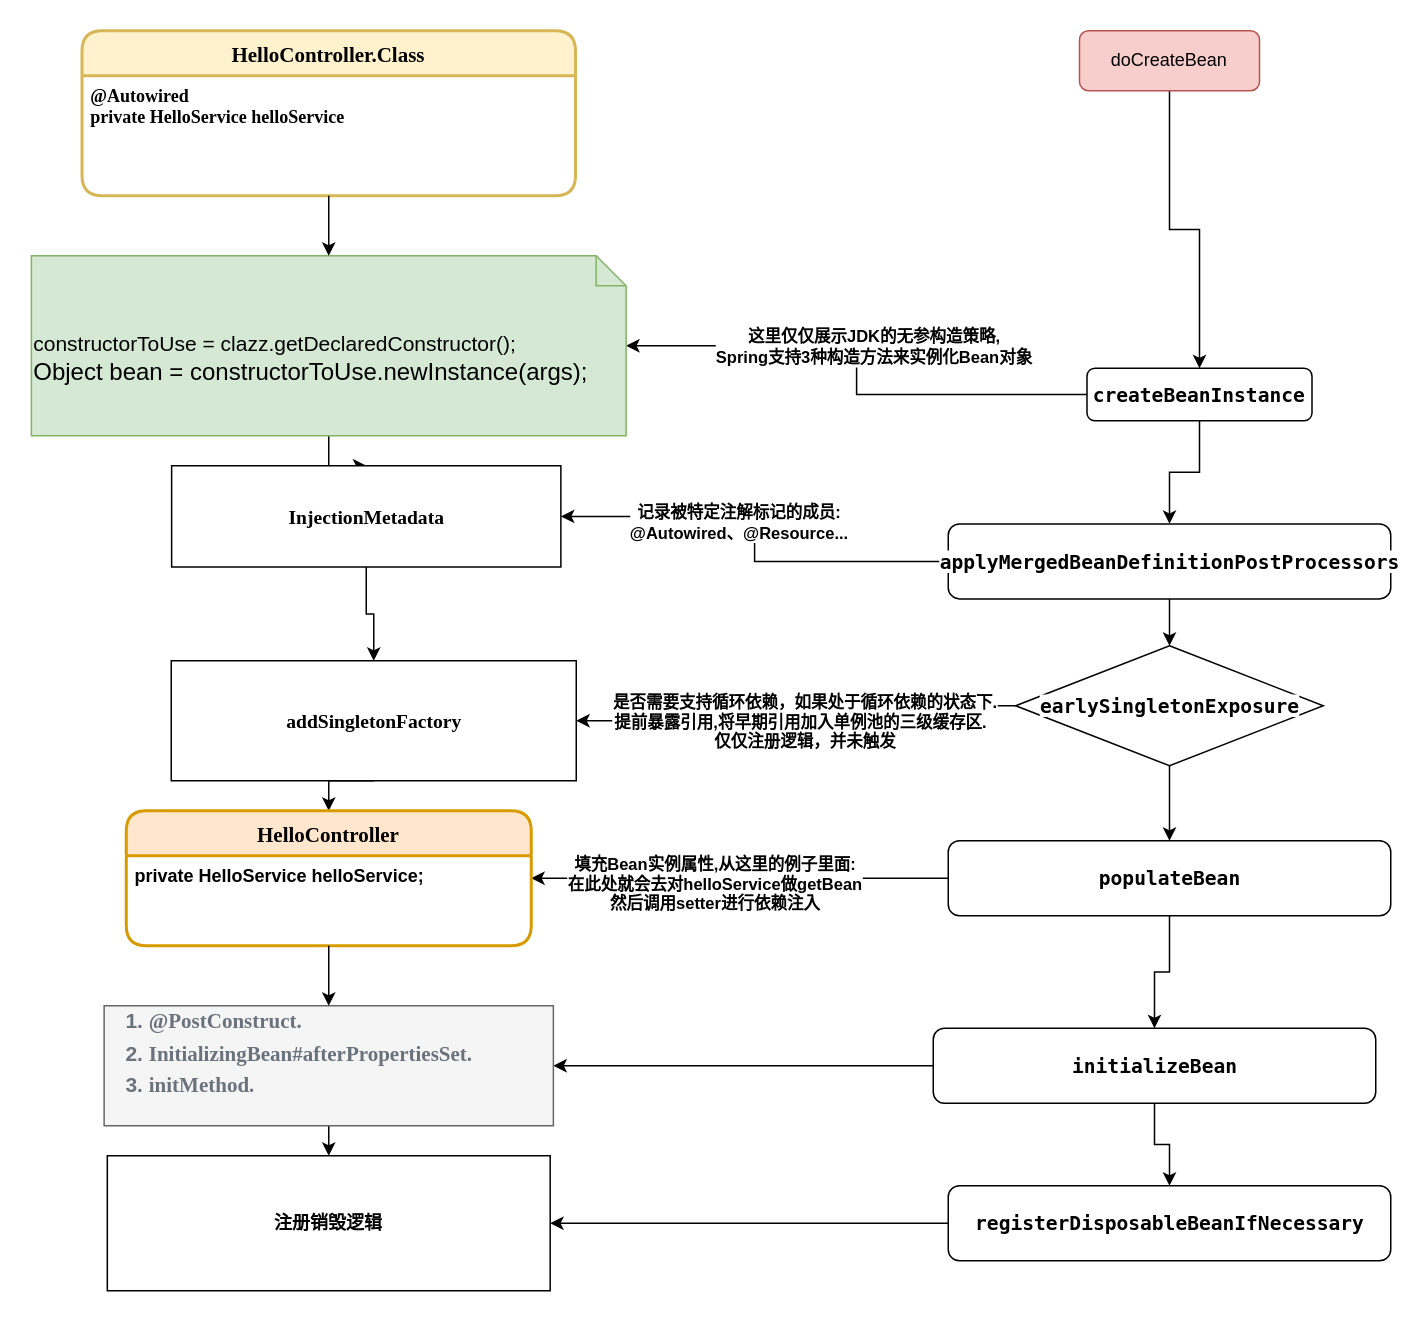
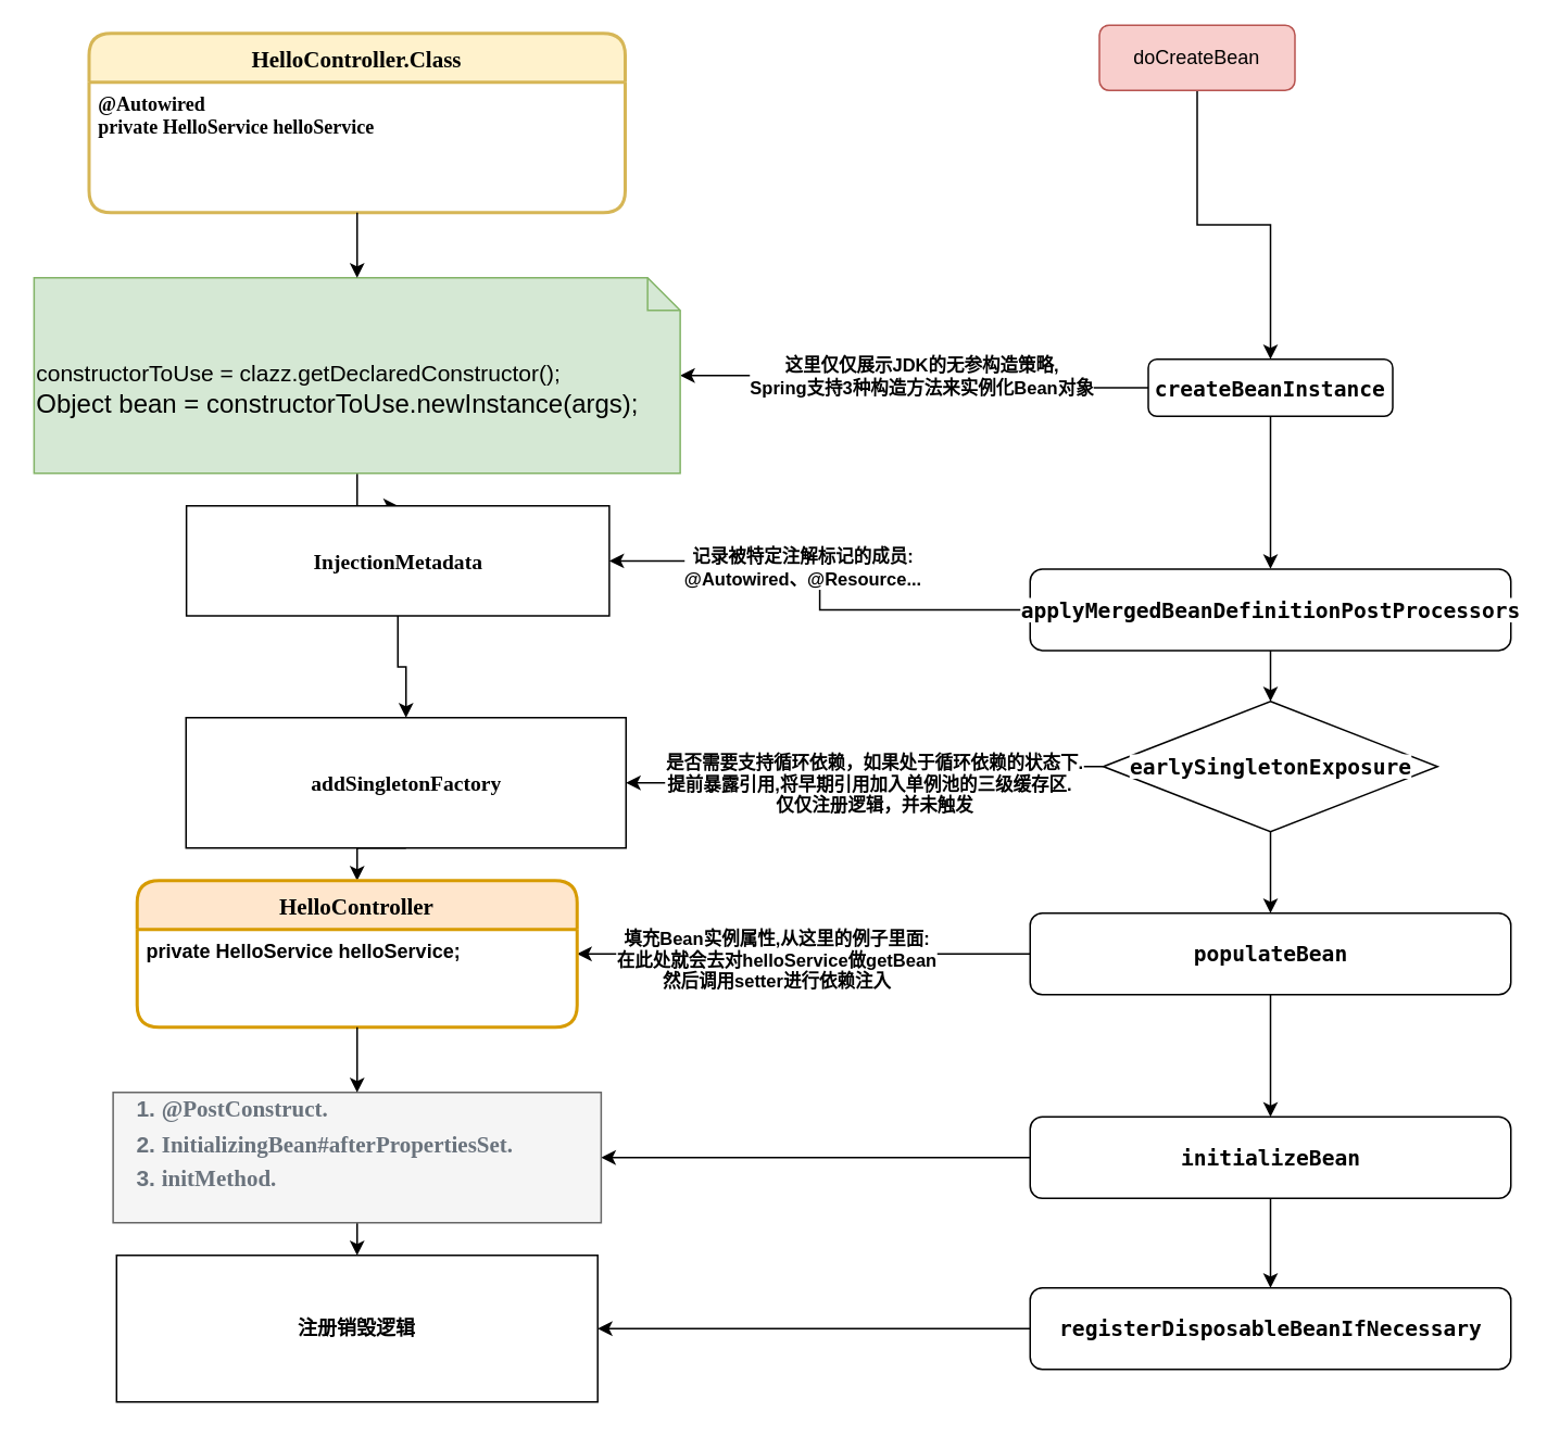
  <mxCell id="0" />
  <mxCell id="1" parent="0" />
  <mxCell id="2" value="HelloController.Class" style="swimlane;childLayout=stackLayout;horizontal=1;startSize=30;horizontalStack=0;rounded=1;fontSize=14;fontStyle=1;strokeWidth=2;resizeParent=0;resizeLast=1;shadow=0;dashed=0;align=center;fillColor=#fff2cc;strokeColor=#d6b656;fontFamily=Times New Roman;" parent="1" vertex="1"><mxGeometry x="54" y="20" width="329" height="110" as="geometry" /></mxCell>
  <mxCell id="3" value="@Autowired&#10;private HelloService helloService" style="align=left;strokeColor=none;fillColor=none;spacingLeft=4;fontSize=12;verticalAlign=top;resizable=0;rotatable=0;part=1;fontStyle=1;fontFamily=Times New Roman;" parent="2" vertex="1"><mxGeometry y="30" width="329" height="80" as="geometry" /></mxCell>
  <mxCell id="4" style="edgeStyle=orthogonalEdgeStyle;rounded=0;orthogonalLoop=1;jettySize=auto;html=1;exitX=0.5;exitY=1;exitDx=0;exitDy=0;entryX=0.5;entryY=0;entryDx=0;entryDy=0;" parent="1" source="5" target="9" edge="1"><mxGeometry relative="1" as="geometry" /></mxCell>
- <mxCell id="5" value="doCreateBean" style="rounded=1;whiteSpace=wrap;html=1;fontSize=12;glass=0;strokeWidth=1;shadow=0;fillColor=#f8cecc;strokeColor=#b85450;" parent="1" vertex="1"><mxGeometry x="719" y="20" width="120" height="40" as="geometry" /></mxCell>
+ <mxCell id="5" value="doCreateBean" style="rounded=1;whiteSpace=wrap;html=1;fontSize=12;glass=0;strokeWidth=1;shadow=0;fillColor=#f8cecc;strokeColor=#b85450;" parent="1" vertex="1"><mxGeometry x="674" y="15" width="120" height="40" as="geometry" /></mxCell>
  <mxCell id="6" style="edgeStyle=orthogonalEdgeStyle;rounded=0;orthogonalLoop=1;jettySize=auto;html=1;exitX=0;exitY=0.5;exitDx=0;exitDy=0;" parent="1" source="9" target="11" edge="1"><mxGeometry relative="1" as="geometry" /></mxCell>
  <mxCell id="7" value="&lt;b&gt;这里仅仅展示JDK的无参构造策略,&lt;br&gt;Spring支持3种构造方法来实例化Bean对象&lt;/b&gt;" style="edgeLabel;html=1;align=center;verticalAlign=middle;resizable=0;points=[];" parent="6" vertex="1" connectable="0"><mxGeometry x="0.235" y="1" relative="1" as="geometry"><mxPoint x="34.5" y="-1" as="offset" /></mxGeometry></mxCell>
  <mxCell id="8" style="edgeStyle=orthogonalEdgeStyle;rounded=0;orthogonalLoop=1;jettySize=auto;html=1;exitX=0.5;exitY=1;exitDx=0;exitDy=0;" parent="1" source="9" target="16" edge="1"><mxGeometry relative="1" as="geometry" /></mxCell>
- <mxCell id="9" value="&lt;pre style=&quot;background-color: rgb(255 , 255 , 255) ; font-family: &amp;#34;jetbrains mono&amp;#34; , monospace ; font-size: 9.8pt&quot;&gt;&lt;b&gt;createBeanInstance&lt;/b&gt;&lt;/pre&gt;" style="rounded=1;whiteSpace=wrap;html=1;fontSize=12;glass=0;strokeWidth=1;shadow=0;" parent="1" vertex="1"><mxGeometry x="724" y="245" width="150" height="35" as="geometry" /></mxCell>
+ <mxCell id="9" value="&lt;pre style=&quot;background-color: rgb(255 , 255 , 255) ; font-family: &amp;#34;jetbrains mono&amp;#34; , monospace ; font-size: 9.8pt&quot;&gt;&lt;b&gt;createBeanInstance&lt;/b&gt;&lt;/pre&gt;" style="rounded=1;whiteSpace=wrap;html=1;fontSize=12;glass=0;strokeWidth=1;shadow=0;" parent="1" vertex="1"><mxGeometry x="704" y="220" width="150" height="35" as="geometry" /></mxCell>
  <mxCell id="10" style="edgeStyle=orthogonalEdgeStyle;rounded=0;orthogonalLoop=1;jettySize=auto;html=1;exitX=0.5;exitY=1;exitDx=0;exitDy=0;exitPerimeter=0;" parent="1" source="11" target="18" edge="1"><mxGeometry relative="1" as="geometry" /></mxCell>
  <mxCell id="11" value="&lt;div&gt;&lt;font style=&quot;font-size: 14px&quot; face=&quot;Helvetica&quot;&gt;&lt;span style=&quot;color: rgb(128 , 128 , 128) ; font-style: italic&quot;&gt;&lt;br&gt;&lt;/span&gt;constructorToUse = clazz.getDeclaredConstructor();&lt;/font&gt;&lt;/div&gt;&lt;div&gt;&lt;div&gt;&lt;font size=&quot;3&quot; face=&quot;Helvetica&quot;&gt;Object bean = constructorToUse.newInstance(args);&lt;/font&gt;&lt;/div&gt;&lt;/div&gt;" style="shape=note;size=20;whiteSpace=wrap;html=1;fillColor=#d5e8d4;strokeColor=#82b366;fontFamily=Times New Roman;labelBorderColor=none;labelBackgroundColor=none;align=left;" parent="1" vertex="1"><mxGeometry x="20.25" y="170" width="396.5" height="120" as="geometry" /></mxCell>
  <mxCell id="12" style="edgeStyle=orthogonalEdgeStyle;rounded=0;orthogonalLoop=1;jettySize=auto;html=1;exitX=0.5;exitY=1;exitDx=0;exitDy=0;entryX=0.5;entryY=0;entryDx=0;entryDy=0;entryPerimeter=0;" parent="1" source="3" target="11" edge="1"><mxGeometry relative="1" as="geometry" /></mxCell>
  <mxCell id="13" style="edgeStyle=orthogonalEdgeStyle;rounded=0;orthogonalLoop=1;jettySize=auto;html=1;exitX=0;exitY=0.5;exitDx=0;exitDy=0;entryX=1;entryY=0.5;entryDx=0;entryDy=0;" parent="1" source="16" target="18" edge="1"><mxGeometry relative="1" as="geometry" /></mxCell>
  <mxCell id="14" value="&lt;b&gt;记录被特定注解标记的成员:&lt;br&gt;@Autowired、@Resource...&lt;/b&gt;" style="edgeLabel;html=1;align=center;verticalAlign=middle;resizable=0;points=[];" parent="13" vertex="1" connectable="0"><mxGeometry x="0.184" y="4" relative="1" as="geometry"><mxPoint x="1" as="offset" /></mxGeometry></mxCell>
  <mxCell id="15" style="edgeStyle=orthogonalEdgeStyle;rounded=0;orthogonalLoop=1;jettySize=auto;html=1;exitX=0.5;exitY=1;exitDx=0;exitDy=0;entryX=0.5;entryY=0;entryDx=0;entryDy=0;" parent="1" source="16" target="22" edge="1"><mxGeometry relative="1" as="geometry" /></mxCell>
  <mxCell id="16" value="&lt;pre style=&quot;background-color: rgb(255 , 255 , 255) ; font-family: &amp;#34;jetbrains mono&amp;#34; , monospace ; font-size: 9.8pt&quot;&gt;&lt;pre style=&quot;font-family: &amp;#34;jetbrains mono&amp;#34; , monospace ; font-size: 9.8pt&quot;&gt;&lt;b&gt;applyMergedBeanDefinitionPostProcessors&lt;/b&gt;&lt;/pre&gt;&lt;/pre&gt;" style="rounded=1;whiteSpace=wrap;html=1;fontSize=12;glass=0;strokeWidth=1;shadow=0;" parent="1" vertex="1"><mxGeometry x="631.5" y="348.75" width="295" height="50" as="geometry" /></mxCell>
  <mxCell id="17" style="edgeStyle=orthogonalEdgeStyle;rounded=0;orthogonalLoop=1;jettySize=auto;html=1;exitX=0.5;exitY=1;exitDx=0;exitDy=0;" parent="1" source="18" target="24" edge="1"><mxGeometry relative="1" as="geometry" /></mxCell>
  <mxCell id="18" value="&lt;div style=&quot;background-color: rgb(255, 255, 255); font-size: 9.8pt;&quot;&gt;&lt;b&gt;InjectionMetadata&lt;/b&gt;&lt;/div&gt;" style="whiteSpace=wrap;html=1;align=center;fontFamily=Times New Roman;" parent="1" vertex="1"><mxGeometry x="113.75" y="310" width="259.5" height="67.5" as="geometry" /></mxCell>
  <mxCell id="19" style="edgeStyle=orthogonalEdgeStyle;rounded=0;orthogonalLoop=1;jettySize=auto;html=1;exitX=0;exitY=0.5;exitDx=0;exitDy=0;" parent="1" source="22" target="24" edge="1"><mxGeometry relative="1" as="geometry"><mxPoint x="534" y="470" as="targetPoint" /></mxGeometry></mxCell>
  <mxCell id="20" value="&lt;b&gt;是否需要支持循环依赖，如果处于循环依赖的状态下.&lt;br&gt;提前暴露引用,将早期引用加入单例池的三级缓存区.&amp;nbsp;&amp;nbsp;&lt;br&gt;仅仅注册逻辑，并未触发&lt;/b&gt;" style="edgeLabel;html=1;align=center;verticalAlign=middle;resizable=0;points=[];" parent="19" vertex="1" connectable="0"><mxGeometry x="0.142" y="2" relative="1" as="geometry"><mxPoint x="21.5" y="-2" as="offset" /></mxGeometry></mxCell>
  <mxCell id="21" style="edgeStyle=orthogonalEdgeStyle;rounded=0;orthogonalLoop=1;jettySize=auto;html=1;exitX=0.5;exitY=1;exitDx=0;exitDy=0;entryX=0.5;entryY=0;entryDx=0;entryDy=0;" parent="1" source="22" target="28" edge="1"><mxGeometry relative="1" as="geometry" /></mxCell>
  <mxCell id="22" value="&lt;pre style=&quot;background-color: rgb(255 , 255 , 255) ; font-family: &amp;#34;jetbrains mono&amp;#34; , monospace ; font-size: 9.8pt&quot;&gt;&lt;b&gt;earlySingletonExposure&lt;/b&gt;&lt;/pre&gt;" style="rhombus;whiteSpace=wrap;html=1;" parent="1" vertex="1"><mxGeometry x="676.5" y="430" width="205" height="80" as="geometry" /></mxCell>
  <mxCell id="23" style="edgeStyle=orthogonalEdgeStyle;rounded=0;orthogonalLoop=1;jettySize=auto;html=1;exitX=0.5;exitY=1;exitDx=0;exitDy=0;entryX=0.5;entryY=0;entryDx=0;entryDy=0;" parent="1" source="24" target="29" edge="1"><mxGeometry relative="1" as="geometry" /></mxCell>
  <mxCell id="24" value="&lt;div style=&quot;background-color: rgb(255, 255, 255); font-size: 9.8pt;&quot;&gt;&lt;b&gt;addSingletonFactory&lt;/b&gt;&lt;/div&gt;" style="rounded=0;whiteSpace=wrap;html=1;fontFamily=Times New Roman;" parent="1" vertex="1"><mxGeometry x="113.5" y="440" width="270" height="80" as="geometry" /></mxCell>
  <mxCell id="25" style="edgeStyle=orthogonalEdgeStyle;rounded=0;orthogonalLoop=1;jettySize=auto;html=1;exitX=0;exitY=0.5;exitDx=0;exitDy=0;entryX=1;entryY=0.25;entryDx=0;entryDy=0;" parent="1" source="28" target="30" edge="1"><mxGeometry relative="1" as="geometry" /></mxCell>
  <mxCell id="26" value="&lt;b&gt;填充Bean实例属性,从这里的例子里面:&lt;br&gt;在此处就会去对helloService做getBean&lt;br&gt;然后调用setter进行依赖注入&lt;/b&gt;" style="edgeLabel;html=1;align=center;verticalAlign=middle;resizable=0;points=[];" parent="25" vertex="1" connectable="0"><mxGeometry x="0.126" y="3" relative="1" as="geometry"><mxPoint x="1" as="offset" /></mxGeometry></mxCell>
  <mxCell id="27" style="edgeStyle=orthogonalEdgeStyle;rounded=0;orthogonalLoop=1;jettySize=auto;html=1;exitX=0.5;exitY=1;exitDx=0;exitDy=0;entryX=0.5;entryY=0;entryDx=0;entryDy=0;" parent="1" source="28" target="33" edge="1"><mxGeometry relative="1" as="geometry" /></mxCell>
  <mxCell id="28" value="&lt;pre style=&quot;background-color: rgb(255 , 255 , 255) ; font-family: &amp;#34;jetbrains mono&amp;#34; , monospace ; font-size: 9.8pt&quot;&gt;&lt;pre style=&quot;font-family: &amp;#34;jetbrains mono&amp;#34; , monospace ; font-size: 9.8pt&quot;&gt;&lt;pre style=&quot;font-family: &amp;#34;jetbrains mono&amp;#34; , monospace ; font-size: 9.8pt&quot;&gt;&lt;b&gt;populateBean&lt;/b&gt;&lt;/pre&gt;&lt;/pre&gt;&lt;/pre&gt;" style="rounded=1;whiteSpace=wrap;html=1;fontSize=12;glass=0;strokeWidth=1;shadow=0;" parent="1" vertex="1"><mxGeometry x="631.5" y="560" width="295" height="50" as="geometry" /></mxCell>
  <mxCell id="29" value="HelloController" style="swimlane;childLayout=stackLayout;horizontal=1;startSize=30;horizontalStack=0;rounded=1;fontSize=14;fontStyle=1;strokeWidth=2;resizeParent=0;resizeLast=1;shadow=0;dashed=0;align=center;fillColor=#ffe6cc;strokeColor=#d79b00;fontFamily=Times New Roman;" parent="1" vertex="1"><mxGeometry x="83.5" y="540" width="270" height="90" as="geometry" /></mxCell>
  <mxCell id="30" value="private HelloService helloService;" style="align=left;strokeColor=none;fillColor=none;spacingLeft=4;fontSize=12;verticalAlign=top;resizable=0;rotatable=0;part=1;fontStyle=1" parent="29" vertex="1"><mxGeometry y="30" width="270" height="60" as="geometry" /></mxCell>
  <mxCell id="31" style="edgeStyle=orthogonalEdgeStyle;rounded=0;orthogonalLoop=1;jettySize=auto;html=1;" parent="1" source="33" target="35" edge="1"><mxGeometry relative="1" as="geometry" /></mxCell>
  <mxCell id="32" style="edgeStyle=orthogonalEdgeStyle;rounded=0;orthogonalLoop=1;jettySize=auto;html=1;exitX=0.5;exitY=1;exitDx=0;exitDy=0;entryX=0.5;entryY=0;entryDx=0;entryDy=0;fontFamily=Times New Roman;" parent="1" source="33" target="38" edge="1"><mxGeometry relative="1" as="geometry" /></mxCell>
- <mxCell id="33" value="&lt;pre style=&quot;background-color: rgb(255 , 255 , 255) ; font-family: &amp;#34;jetbrains mono&amp;#34; , monospace ; font-size: 9.8pt&quot;&gt;&lt;pre style=&quot;font-family: &amp;#34;jetbrains mono&amp;#34; , monospace ; font-size: 9.8pt&quot;&gt;&lt;pre style=&quot;font-family: &amp;#34;jetbrains mono&amp;#34; , monospace ; font-size: 9.8pt&quot;&gt;&lt;pre style=&quot;font-family: &amp;#34;jetbrains mono&amp;#34; , monospace ; font-size: 9.8pt&quot;&gt;&lt;b&gt;initializeBean&lt;/b&gt;&lt;/pre&gt;&lt;/pre&gt;&lt;/pre&gt;&lt;/pre&gt;" style="rounded=1;whiteSpace=wrap;html=1;fontSize=12;glass=0;strokeWidth=1;shadow=0;" parent="1" vertex="1"><mxGeometry x="621.5" y="685" width="295" height="50" as="geometry" /></mxCell>
+ <mxCell id="33" value="&lt;pre style=&quot;background-color: rgb(255 , 255 , 255) ; font-family: &amp;#34;jetbrains mono&amp;#34; , monospace ; font-size: 9.8pt&quot;&gt;&lt;pre style=&quot;font-family: &amp;#34;jetbrains mono&amp;#34; , monospace ; font-size: 9.8pt&quot;&gt;&lt;pre style=&quot;font-family: &amp;#34;jetbrains mono&amp;#34; , monospace ; font-size: 9.8pt&quot;&gt;&lt;pre style=&quot;font-family: &amp;#34;jetbrains mono&amp;#34; , monospace ; font-size: 9.8pt&quot;&gt;&lt;b&gt;initializeBean&lt;/b&gt;&lt;/pre&gt;&lt;/pre&gt;&lt;/pre&gt;&lt;/pre&gt;" style="rounded=1;whiteSpace=wrap;html=1;fontSize=12;glass=0;strokeWidth=1;shadow=0;" parent="1" vertex="1"><mxGeometry x="631.5" y="685" width="295" height="50" as="geometry" /></mxCell>
  <mxCell id="34" style="edgeStyle=orthogonalEdgeStyle;rounded=0;orthogonalLoop=1;jettySize=auto;html=1;exitX=0.5;exitY=1;exitDx=0;exitDy=0;" edge="1" parent="1" source="35" target="39"><mxGeometry relative="1" as="geometry" /></mxCell>
  <mxCell id="35" value="&lt;ol style=&quot;box-sizing: border-box ; padding-left: 2em ; margin-top: 0px ; margin-bottom: 16px ; color: rgb(106 , 115 , 125) ; font-family: , &amp;quot;blinkmacsystemfont&amp;quot; , , &amp;quot;pingfang sc&amp;quot; , &amp;quot;helvetica&amp;quot; , &amp;quot;arial&amp;quot; , &amp;quot;hiragino sans gb&amp;quot; , &amp;quot;microsoft yahei&amp;quot; , &amp;quot;simsun&amp;quot; , , &amp;quot;heiti&amp;quot; , , sans-serif ; font-size: 14px&quot;&gt;&lt;li style=&quot;box-sizing: border-box&quot;&gt;&lt;font face=&quot;Times New Roman&quot;&gt;@PostConstruct.&lt;/font&gt;&lt;/li&gt;&lt;li style=&quot;box-sizing: border-box ; margin-top: 0.25em&quot;&gt;&lt;font face=&quot;Times New Roman&quot;&gt;InitializingBean#afterPropertiesSet.&lt;/font&gt;&lt;/li&gt;&lt;li style=&quot;box-sizing: border-box ; margin-top: 0.25em&quot;&gt;&lt;font face=&quot;Times New Roman&quot;&gt;initMethod.&lt;/font&gt;&lt;/li&gt;&lt;/ol&gt;" style="rounded=0;whiteSpace=wrap;html=1;fillColor=#f5f5f5;strokeColor=#666666;fontColor=#333333;align=left;fontStyle=1" parent="1" vertex="1"><mxGeometry x="68.75" y="670" width="299.5" height="80" as="geometry" /></mxCell>
  <mxCell id="36" style="edgeStyle=orthogonalEdgeStyle;rounded=0;orthogonalLoop=1;jettySize=auto;html=1;exitX=0.5;exitY=1;exitDx=0;exitDy=0;entryX=0.5;entryY=0;entryDx=0;entryDy=0;" parent="1" source="30" target="35" edge="1"><mxGeometry relative="1" as="geometry" /></mxCell>
  <mxCell id="37" style="edgeStyle=orthogonalEdgeStyle;rounded=0;orthogonalLoop=1;jettySize=auto;html=1;exitX=0;exitY=0.5;exitDx=0;exitDy=0;fontFamily=Times New Roman;" parent="1" source="38" target="39" edge="1"><mxGeometry relative="1" as="geometry" /></mxCell>
  <mxCell id="38" value="&lt;pre style=&quot;background-color: rgb(255 , 255 , 255) ; font-family: &amp;#34;jetbrains mono&amp;#34; , monospace ; font-size: 9.8pt&quot;&gt;&lt;pre style=&quot;font-family: &amp;#34;jetbrains mono&amp;#34; , monospace ; font-size: 9.8pt&quot;&gt;&lt;pre style=&quot;font-family: &amp;#34;jetbrains mono&amp;#34; , monospace ; font-size: 9.8pt&quot;&gt;&lt;pre style=&quot;font-family: &amp;#34;jetbrains mono&amp;#34; , monospace ; font-size: 9.8pt&quot;&gt;&lt;pre style=&quot;font-family: &amp;#34;jetbrains mono&amp;#34; , monospace ; font-size: 9.8pt&quot;&gt;&lt;b&gt;registerDisposableBeanIfNecessary&lt;/b&gt;&lt;/pre&gt;&lt;/pre&gt;&lt;/pre&gt;&lt;/pre&gt;&lt;/pre&gt;" style="rounded=1;whiteSpace=wrap;html=1;fontSize=12;glass=0;strokeWidth=1;shadow=0;" parent="1" vertex="1"><mxGeometry x="631.5" y="790" width="295" height="50" as="geometry" /></mxCell>
  <mxCell id="39" value="&lt;b&gt;注册销毁逻辑&lt;/b&gt;" style="rounded=0;whiteSpace=wrap;html=1;labelBackgroundColor=none;fontFamily=Times New Roman;" parent="1" vertex="1"><mxGeometry x="70.88" y="770" width="295.25" height="90" as="geometry" /></mxCell>
